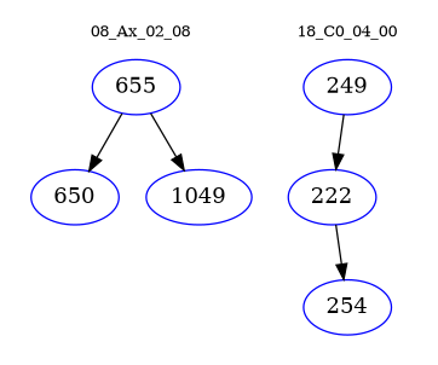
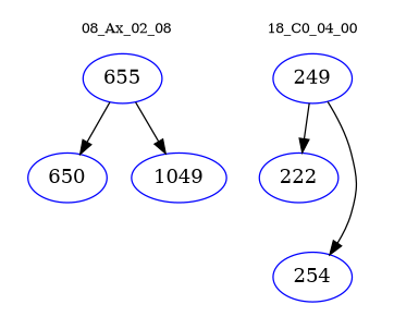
  digraph {
    node [color=blue]
    edge [color=black]
    n1 [label=655]
    n2 [label=650]
    n3 [label=1049]
    n4 [label=249]
    n5 [label=222]
    n6 [label=254]
    subgraph cluster_1 {
      color=white
      fontsize=10
      label="08_Ax_02_08"
      n1
      n2
      n3
    }
    subgraph cluster_2 {
      color=white
      fontsize=10
      label="18_C0_04_00"
      n4
      n5
      n6
    }
    n1 -> n2
    n1 -> n3
    n4 -> n5
-   n5 -> n6
+   n4 -> n6
  }
